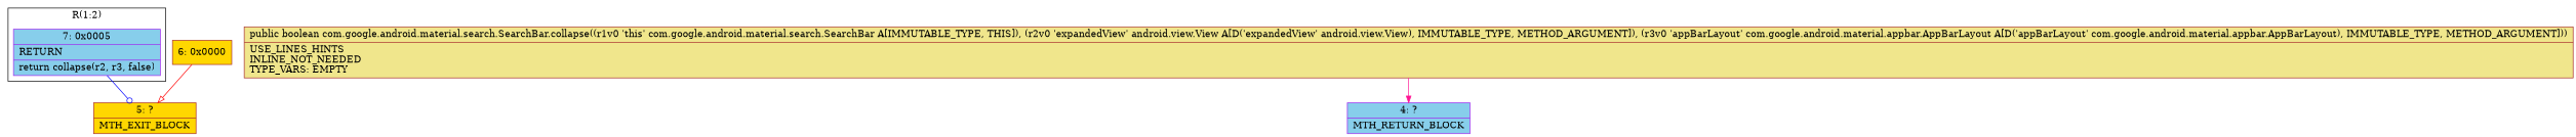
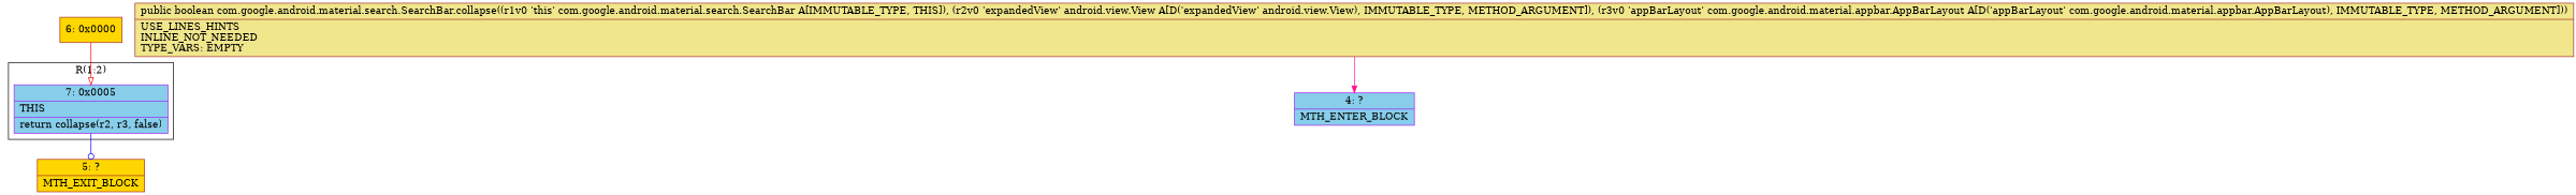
  digraph {
    node [color=brown fillcolor=skyblue shape=record style=filled]
-   n1 [color=purple label="{7\:\ 0x0005|RETURN\l|return collapse(r2, r3, false)\l}"]
+   n1 [color=purple label="{7\:\ 0x0005|THIS\l|return collapse(r2, r3, false)\l}"]
    n2 [fillcolor=gold label="{5\:\ ?|MTH_EXIT_BLOCK\l}"]
-   n3 [color=purple label="{4\:\ ?|MTH_RETURN_BLOCK\l}"]
+   n3 [color=purple label="{4\:\ ?|MTH_ENTER_BLOCK\l}"]
    n4 [fillcolor=gold label="{6\:\ 0x0000}"]
    n5 [fillcolor=khaki label="{public boolean com.google.android.material.search.SearchBar.collapse((r1v0 'this' com.google.android.material.search.SearchBar A[IMMUTABLE_TYPE, THIS]), (r2v0 'expandedView' android.view.View A[D('expandedView' android.view.View), IMMUTABLE_TYPE, METHOD_ARGUMENT]), (r3v0 'appBarLayout' com.google.android.material.appbar.AppBarLayout A[D('appBarLayout' com.google.android.material.appbar.AppBarLayout), IMMUTABLE_TYPE, METHOD_ARGUMENT]))  | USE_LINES_HINTS\lINLINE_NOT_NEEDED\lTYPE_VARS: EMPTY\l}"]
    subgraph cluster_1 {
      label="R(1:2)"
      n1
    }
    n1 -> n2 [arrowhead=odot color=blue]
-   n4 -> n2 [arrowhead=onormal color=red]
+   n4 -> n1 [arrowhead=onormal color=red]
    n5 -> n3 [arrowhead=normal color=deeppink]
  }
